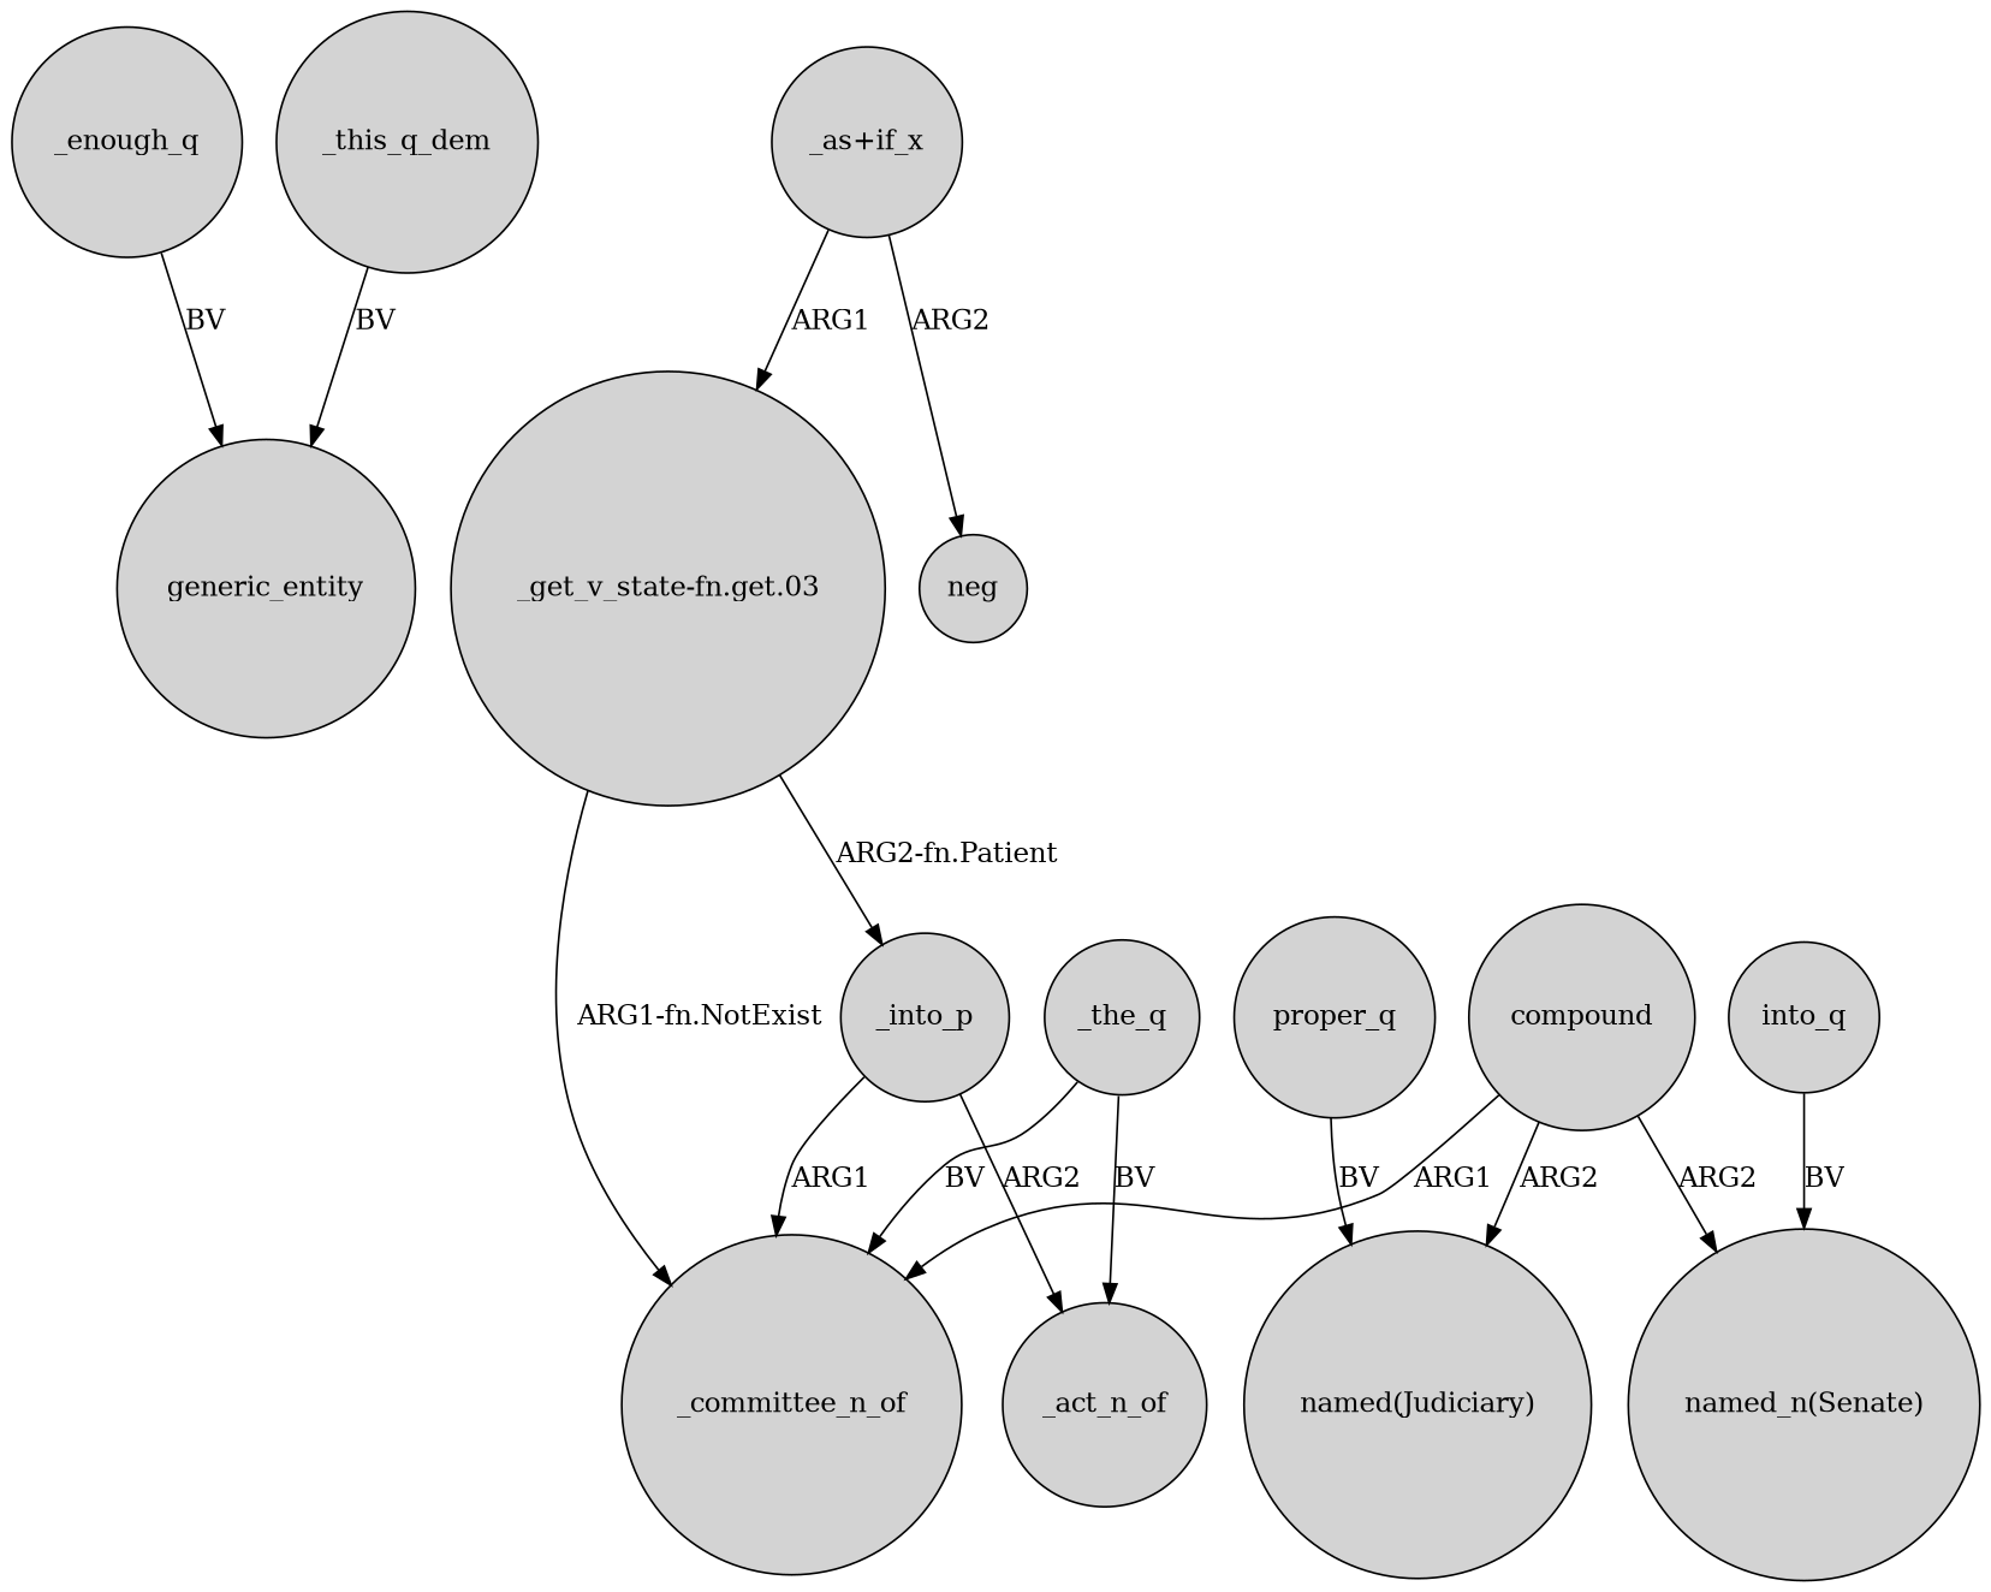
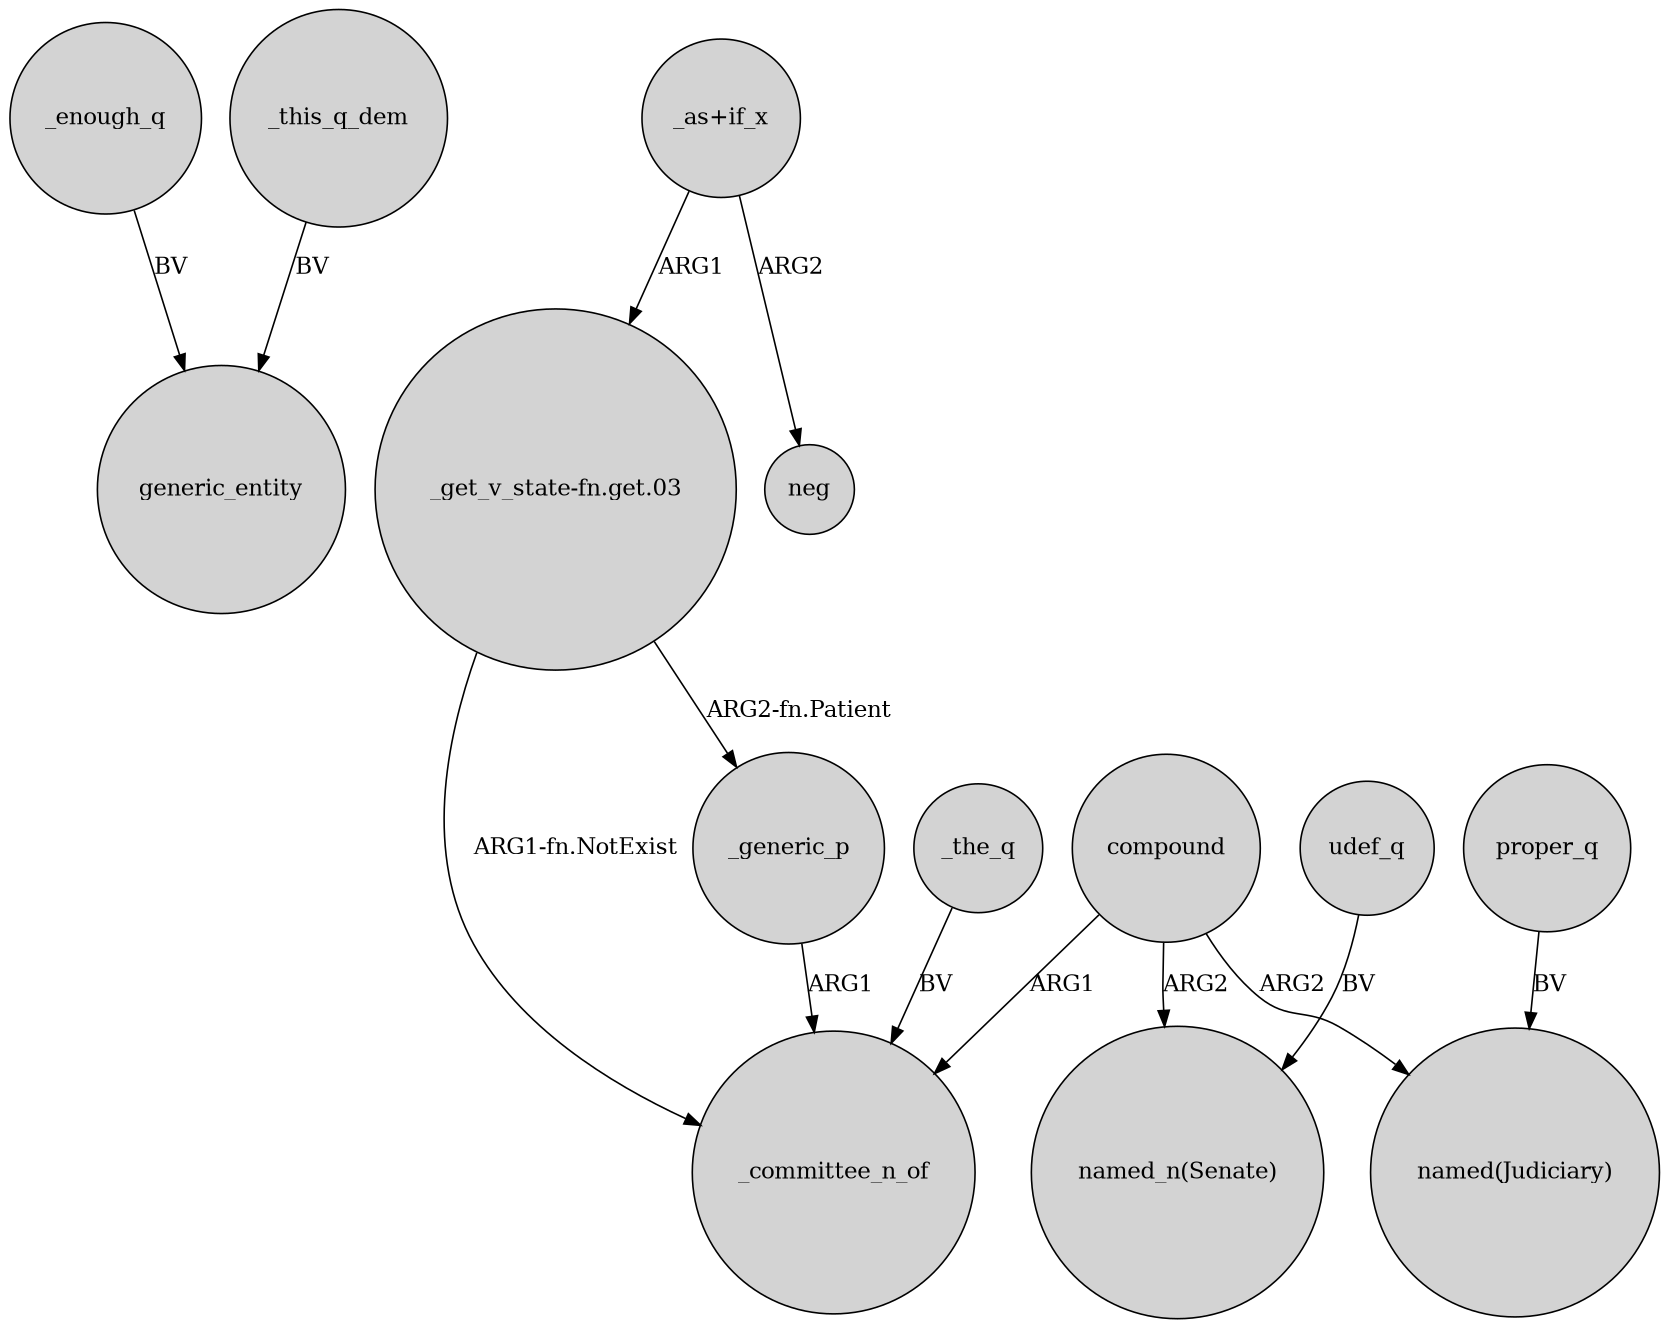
  digraph {
    node [shape=circle style=filled]
    _enough_q
    generic_entity
    "_get_v_state-fn.get.03"
-   _into_p
+   _into_p [label=_generic_p]
    _committee_n_of
-   _act_n_of
    _this_q_dem
    "_as+if_x"
    neg
    _the_q
    compound
    "named(Judiciary)"
    "named_n(Senate)"
-   udef_q [label=into_q]
+   udef_q
    proper_q
    _enough_q -> generic_entity [label=BV]
    "_get_v_state-fn.get.03" -> _into_p [label="ARG2-fn.Patient"]
    "_get_v_state-fn.get.03" -> _committee_n_of [label="ARG1-fn.NotExist"]
    _into_p -> _committee_n_of [label=ARG1]
-   _into_p -> _act_n_of [label=ARG2]
    _this_q_dem -> generic_entity [label=BV]
    "_as+if_x" -> "_get_v_state-fn.get.03" [label=ARG1]
    "_as+if_x" -> neg [label=ARG2]
    _the_q -> _committee_n_of [label=BV]
-   _the_q -> _act_n_of [label=BV]
    compound -> _committee_n_of [label=ARG1]
    compound -> "named(Judiciary)" [label=ARG2]
    compound -> "named_n(Senate)" [label=ARG2]
    udef_q -> "named_n(Senate)" [label=BV]
    proper_q -> "named(Judiciary)" [label=BV]
  }
